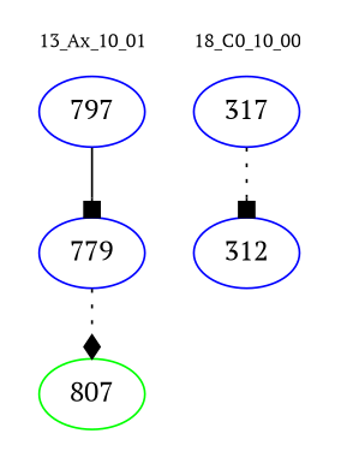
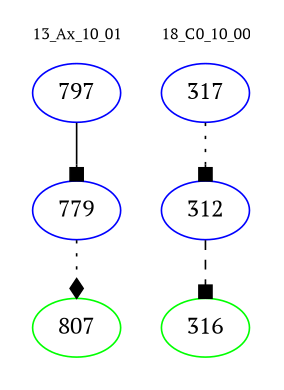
  digraph {
    fontname="PT Serif"
    node [color=blue fontname="PT Serif"]
    edge [arrowhead=box color=black fontname="PT Serif" style=dotted]
    n1 [label=797]
    n2 [label=779]
    n3 [color=green label=807]
    n4 [label=317]
    n5 [label=312]
+   n6 [color=green label=316]
    subgraph cluster_1 {
      color=white
      fontsize=10
      label="13_Ax_10_01"
      n1
      n2
      n3
    }
    subgraph cluster_2 {
      color=white
      fontsize=10
      label="18_C0_10_00"
      n4
      n5
+     n6
    }
    n1 -> n2 [style=solid]
    n2 -> n3 [arrowhead=diamond]
    n4 -> n5
+   n5 -> n6 [style=dashed]
  }
